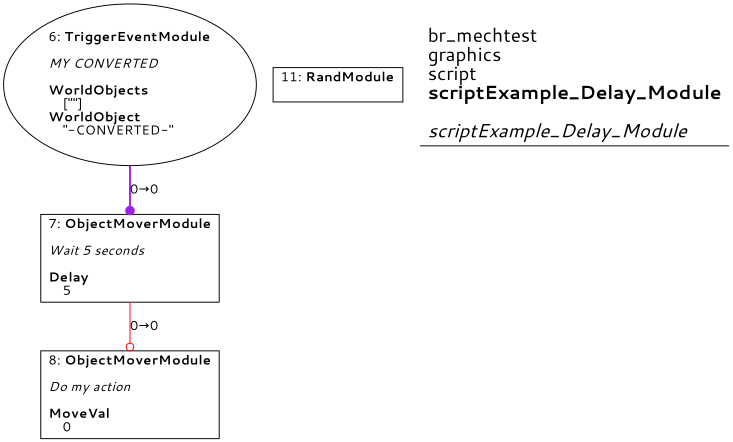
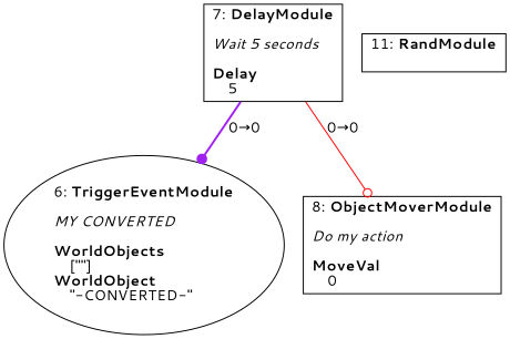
  digraph {
    fontname="Segoe UI"
    splines=spline
    node [fontname="Segoe UI" shape=box]
    edge [fontname="Segoe UI"]
    n1 [label=<6: <b>TriggerEventModule</b><br/><br/><i>MY CONVERTED<br align="left"/></i><br align="left"/><b>WorldObjects</b><br align="left"/>    [&quot;&quot;]<br align="left"/><b>WorldObject</b><br align="left"/>    &quot;-CONVERTED-&quot;<br align="left"/>> shape=oval]
-   n2 [label=<7: <b>ObjectMoverModule</b><br/><br/><i>Wait 5 seconds<br align="left"/></i><br align="left"/><b>Delay</b><br align="left"/>    5<br align="left"/>>]
+   n2 [label=<7: <b>DelayModule</b><br/><br/><i>Wait 5 seconds<br align="left"/></i><br align="left"/><b>Delay</b><br align="left"/>    5<br align="left"/>>]
    n3 [label=<8: <b>ObjectMoverModule</b><br/><br/><i>Do my action<br align="left"/></i><br align="left"/><b>MoveVal</b><br align="left"/>    0<br align="left"/>>]
    n4 [label=<11: <b>RandModule</b><br/><br/>>]
-   n5 [label=<<font point-size="20">br_mechtest<br align="left"/>graphics<br align="left"/>script<br align="left"/><b>scriptExample_Delay_Module</b><br align="left"/><br/><i>scriptExample_Delay_Module</i><br align="left"/></font>> shape=underline]
-   n1 -> n2 [arrowhead=dot color=purple label="0→0" style=bold]
+   n2 -> n1 [arrowhead=dot color=purple label="0→0" style=bold]
    n2 -> n3 [arrowhead=odot color=red label="0→0" style=solid]
  }
